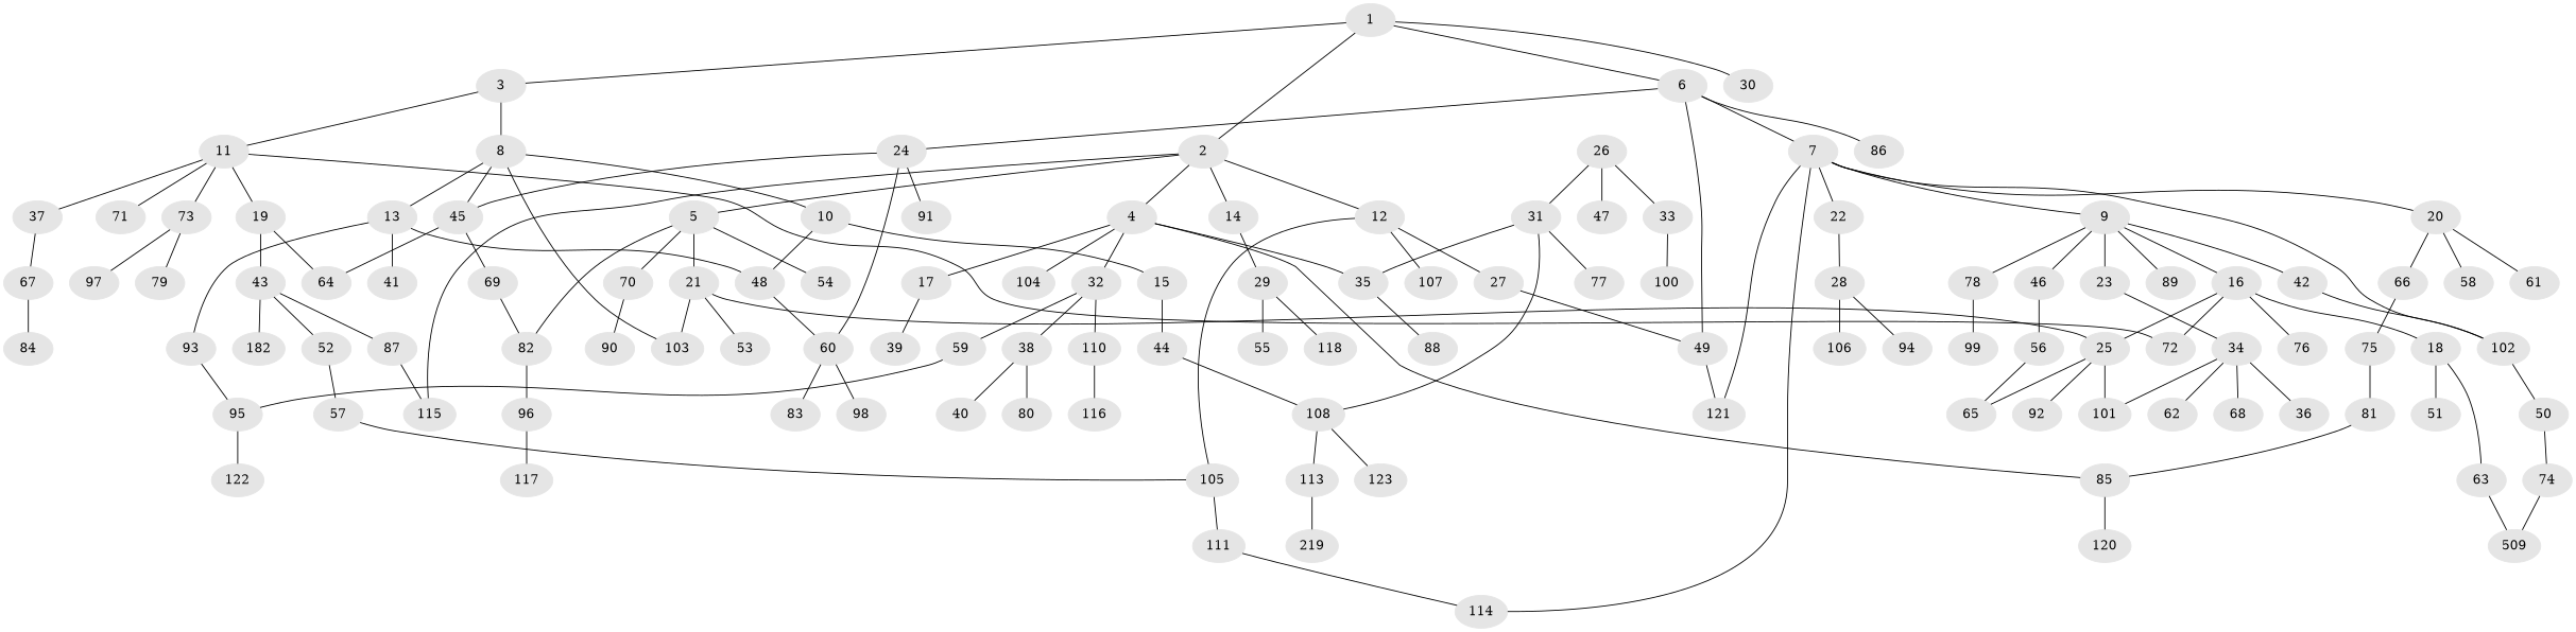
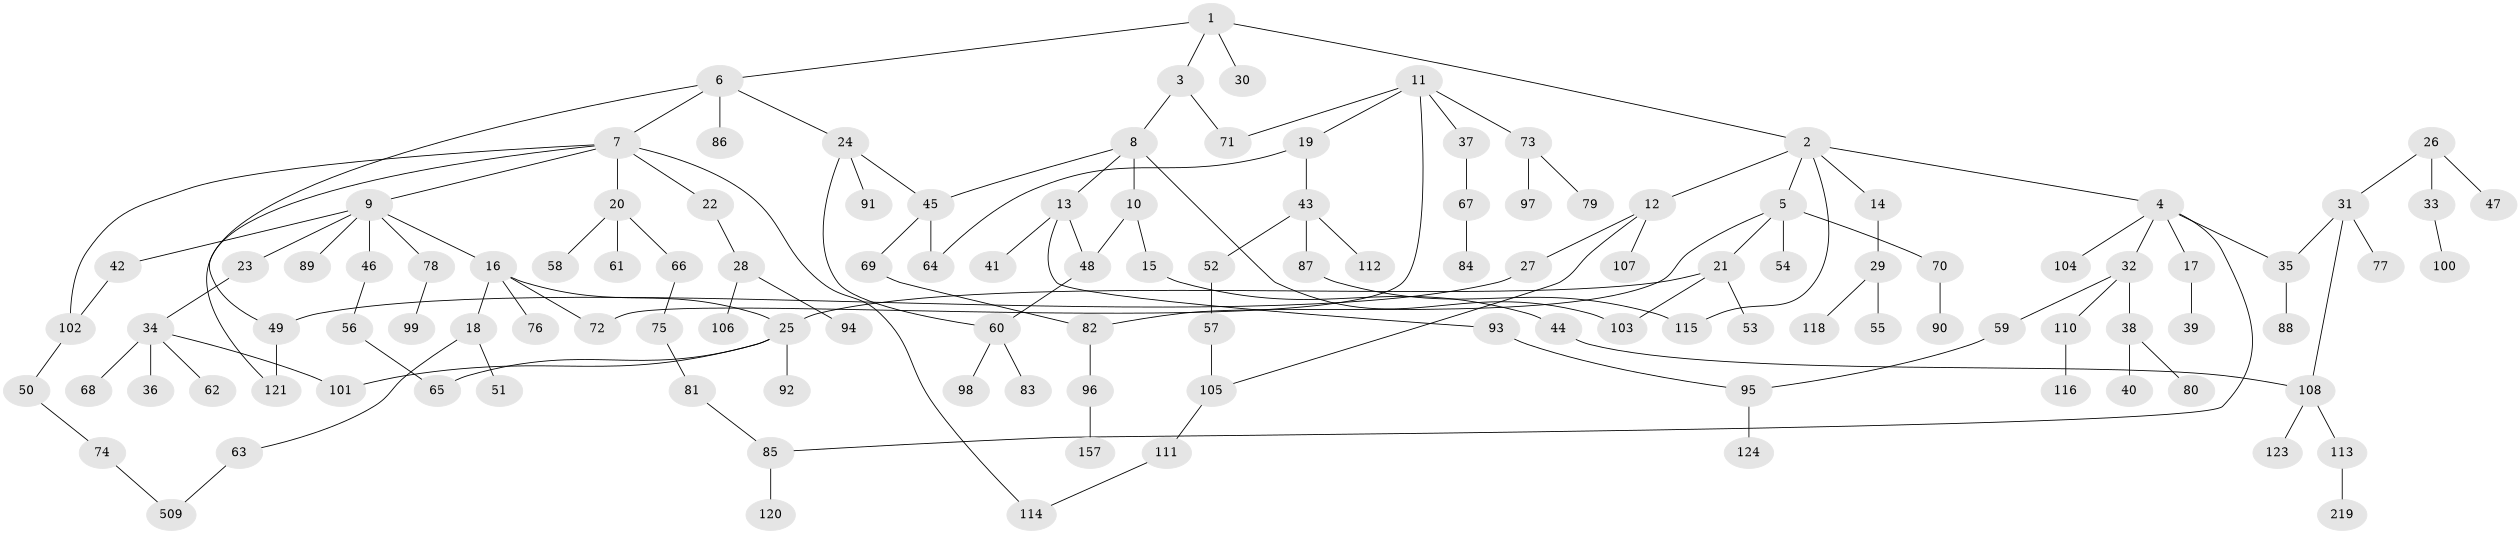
  graph {
    node [color=gray90 style=filled]
    1
    2
    3
    6
    30
    4
    5
    12
    14
    115
    8
    11
    7
    24
    49
    86
    17
    32
    35
    85
    104
    21
    54
    70
    82
    27
    105
    107
    29
    10
    13
    45
    103
    19
    37
    71
    72
    73
    39
    38
    59
    110
    88
    120
    25
    53
    90
    96
    9
    20
    22
    102
    114
    121
    60
    91
    16
    23
    42
    46
    78
    89
    58
    61
    66
    28
    50
    15
    48
    41
    93
    64
    69
    18
    76
    34
    56
    99
    44
    43
    26
    31
    33
    47
    67
    79
    97
    111
    95
    55
    118
    108
    51
    63
    65
    92
    101
    n98 [label=509]
    52
    87
-   112 [label=182]
+   112
    75
    94
    106
    36
    62
    68
    74
    83
    98
    77
    100
    113
    123
    40
    80
    116
    84
    57
-   122
+   122 [label=124]
    81
-   117
+   117 [label=157]
    n123 [label=219]
    1 -- 2
    1 -- 3
    1 -- 6
    1 -- 30
    2 -- 4
    2 -- 5
    2 -- 12
    2 -- 14
    2 -- 115
    3 -- 8
-   3 -- 11
+   3 -- 71
    6 -- 7
    6 -- 24
    6 -- 49
    6 -- 86
    4 -- 17
    4 -- 32
    4 -- 35
    4 -- 85
    4 -- 104
    5 -- 21
    5 -- 54
    5 -- 70
    5 -- 82
    12 -- 27
    12 -- 105
    12 -- 107
    14 -- 29
    8 -- 10
    8 -- 13
    8 -- 45
    8 -- 103
    11 -- 19
    11 -- 37
    11 -- 71
    11 -- 72
    11 -- 73
    7 -- 9
    7 -- 20
    7 -- 22
    7 -- 102
    7 -- 114
    7 -- 121
    24 -- 45
    24 -- 60
    24 -- 91
    49 -- 121
    17 -- 39
    32 -- 38
    32 -- 59
    32 -- 110
    35 -- 88
    85 -- 120
    21 -- 103
    21 -- 25
    21 -- 53
    70 -- 90
    82 -- 96
    27 -- 49
    105 -- 111
    29 -- 55
    29 -- 118
    10 -- 15
    10 -- 48
    13 -- 48
    13 -- 41
    13 -- 93
    45 -- 64
    45 -- 69
    19 -- 64
    19 -- 43
    37 -- 67
    73 -- 79
    73 -- 97
    38 -- 40
    38 -- 80
    59 -- 95
    110 -- 116
    25 -- 65
    25 -- 92
    25 -- 101
    96 -- 117
    9 -- 16
    9 -- 23
    9 -- 42
    9 -- 46
    9 -- 78
    9 -- 89
    20 -- 58
    20 -- 61
    20 -- 66
    22 -- 28
    102 -- 50
    60 -- 83
    60 -- 98
    16 -- 72
    16 -- 25
    16 -- 18
    16 -- 76
    23 -- 34
    42 -- 102
    46 -- 56
    78 -- 99
    66 -- 75
    28 -- 94
    28 -- 106
    50 -- 74
    15 -- 44
    48 -- 60
    93 -- 95
    69 -- 82
    18 -- 51
    18 -- 63
    34 -- 101
    34 -- 36
    34 -- 62
    34 -- 68
    56 -- 65
    44 -- 108
    43 -- 52
    43 -- 87
    43 -- 112
    26 -- 31
    26 -- 33
    26 -- 47
    31 -- 35
    31 -- 108
    31 -- 77
    33 -- 100
    67 -- 84
    111 -- 114
    95 -- 122
    108 -- 113
    108 -- 123
    63 -- n98
    52 -- 57
    87 -- 115
    75 -- 81
    74 -- n98
    113 -- n123
    57 -- 105
    81 -- 85
  }
